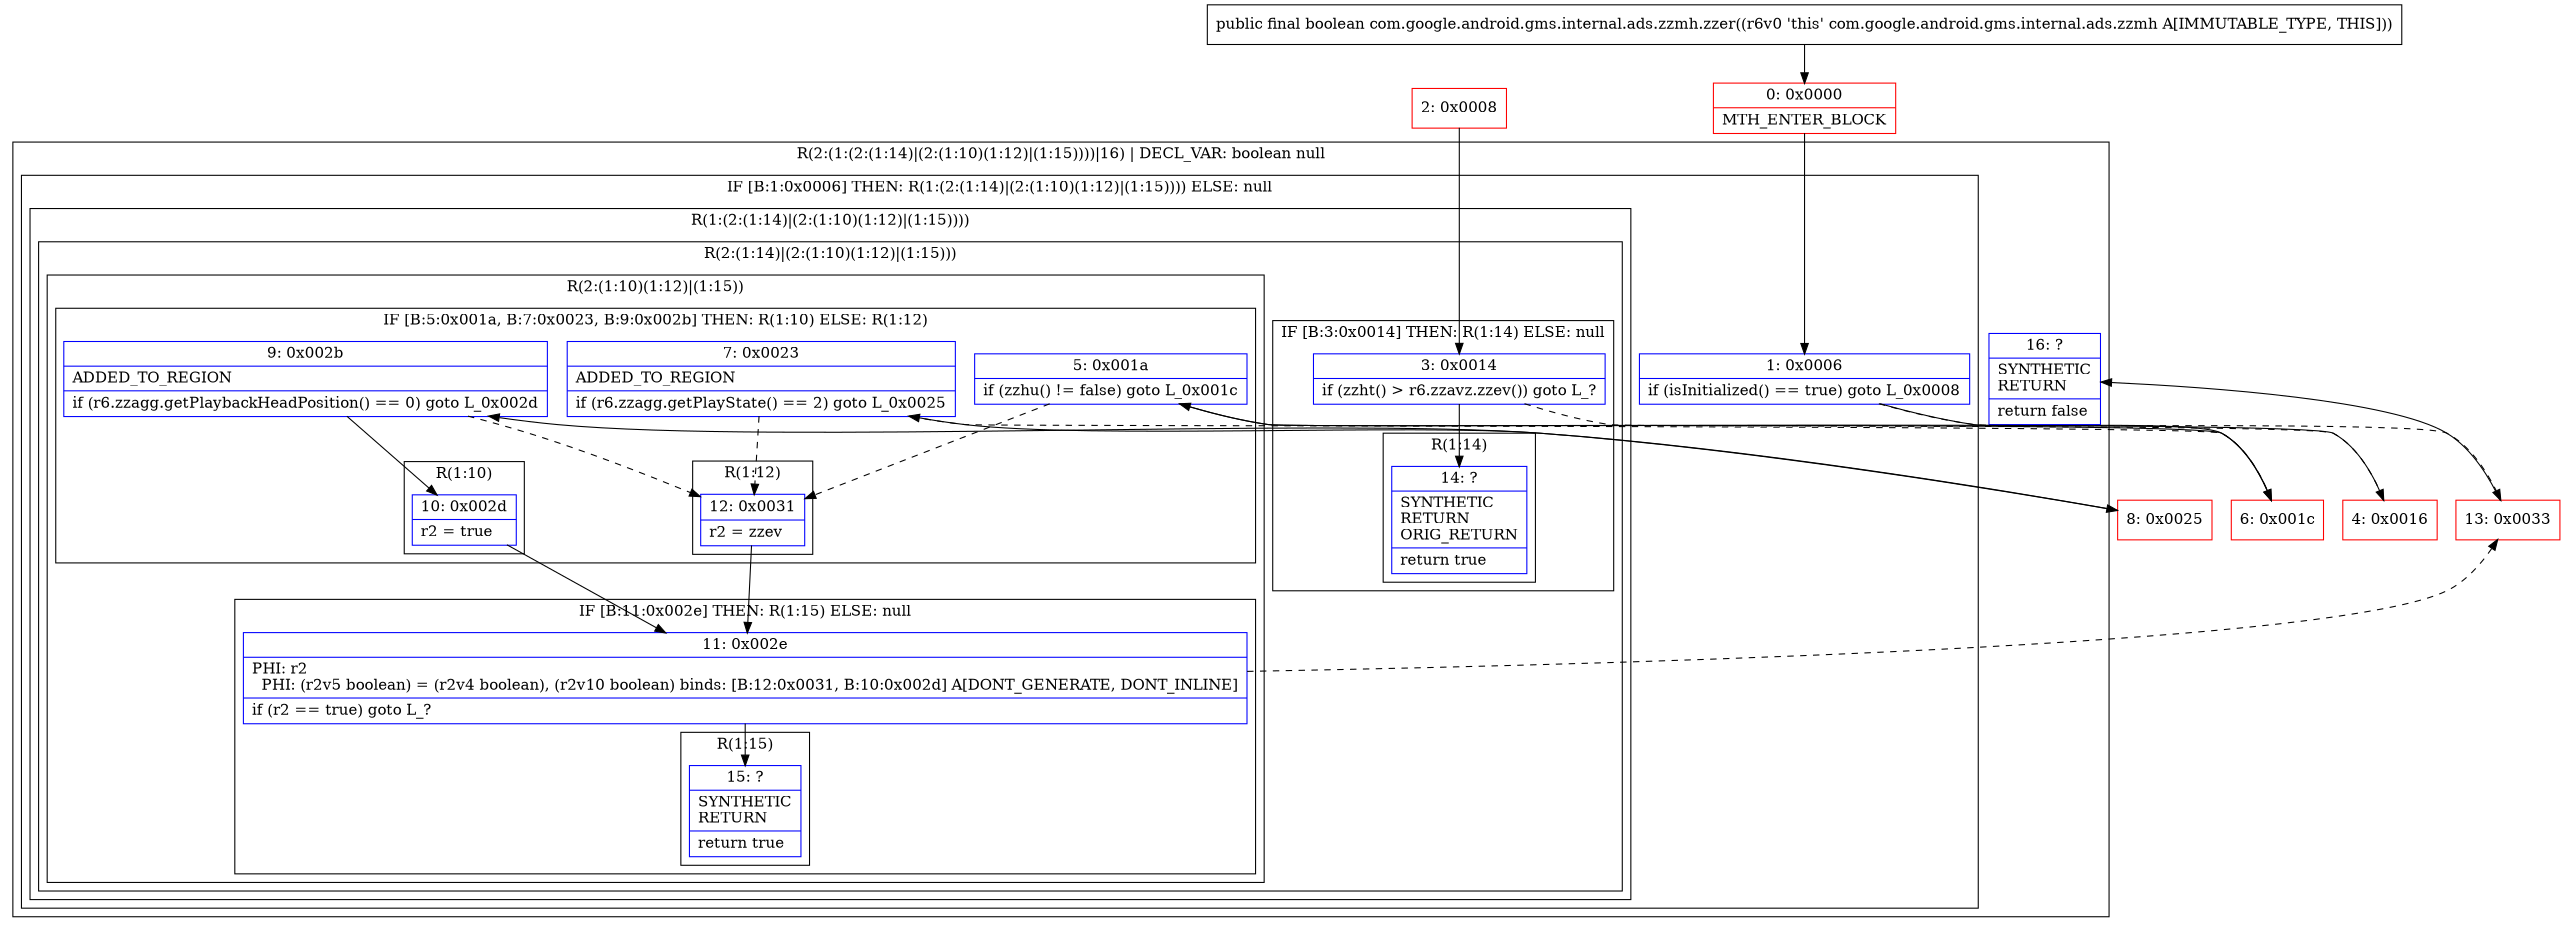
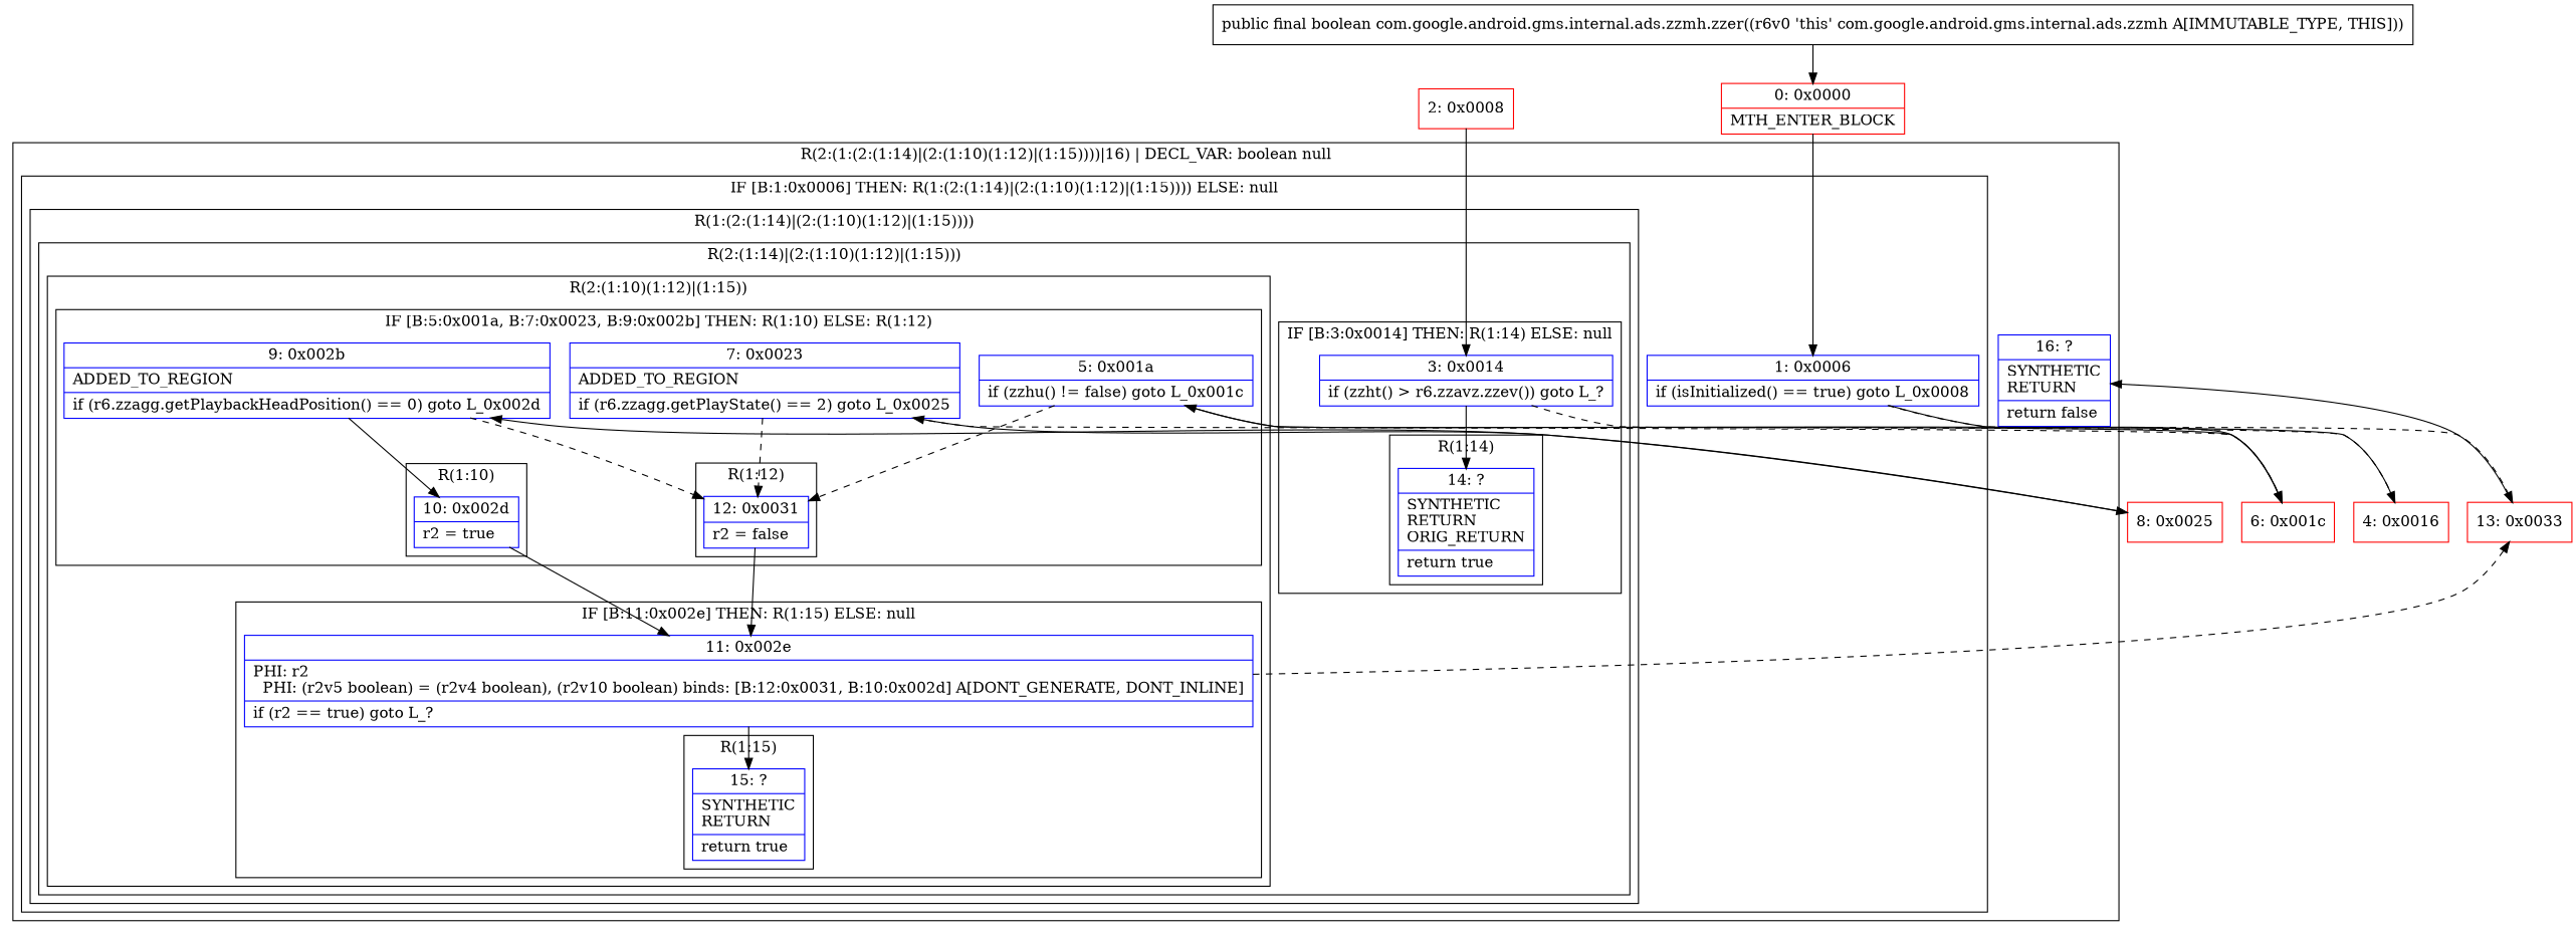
  digraph {
    node [color=blue shape=record]
    n1 [label="{14\:\ ?|SYNTHETIC\lRETURN\lORIG_RETURN\l|return true\l}"]
    n2 [label="{3\:\ 0x0014|if (zzht() \> r6.zzavz.zzev()) goto L_?\l}"]
    n3 [label="{10\:\ 0x002d|r2 = true\l}"]
-   n4 [label="{12\:\ 0x0031|r2 = zzev\l}"]
+   n4 [label="{12\:\ 0x0031|r2 = false\l}"]
    n5 [label="{5\:\ 0x001a|if (zzhu() != false) goto L_0x001c\l}"]
    n6 [label="{7\:\ 0x0023|ADDED_TO_REGION\l|if (r6.zzagg.getPlayState() == 2) goto L_0x0025\l}"]
    n7 [label="{9\:\ 0x002b|ADDED_TO_REGION\l|if (r6.zzagg.getPlaybackHeadPosition() == 0) goto L_0x002d\l}"]
    n8 [label="{15\:\ ?|SYNTHETIC\lRETURN\l|return true\l}"]
    n9 [label="{11\:\ 0x002e|PHI: r2 \l  PHI: (r2v5 boolean) = (r2v4 boolean), (r2v10 boolean) binds: [B:12:0x0031, B:10:0x002d] A[DONT_GENERATE, DONT_INLINE]\l|if (r2 == true) goto L_?\l}"]
    n10 [label="{1\:\ 0x0006|if (isInitialized() == true) goto L_0x0008\l}"]
    n11 [label="{16\:\ ?|SYNTHETIC\lRETURN\l|return false\l}"]
    n12 [color=red label="{4\:\ 0x0016}"]
    n13 [color=red label="{6\:\ 0x001c}"]
    n14 [color=red label="{8\:\ 0x0025}"]
    n15 [color=red label="{13\:\ 0x0033}"]
    n16 [color=red label="{2\:\ 0x0008}"]
    n17 [color=red label="{0\:\ 0x0000|MTH_ENTER_BLOCK\l}"]
    n18 [label="{public final boolean com.google.android.gms.internal.ads.zzmh.zzer((r6v0 'this' com.google.android.gms.internal.ads.zzmh A[IMMUTABLE_TYPE, THIS])) }" color=""]
    subgraph cluster_1 {
      label="R(2:(1:(2:(1:14)|(2:(1:10)(1:12)|(1:15))))|16) | DECL_VAR: boolean null\l"
      n11
      subgraph cluster_2 {
        label="IF [B:1:0x0006] THEN: R(1:(2:(1:14)|(2:(1:10)(1:12)|(1:15)))) ELSE: null"
        n10
        subgraph cluster_3 {
          label="R(1:(2:(1:14)|(2:(1:10)(1:12)|(1:15))))"
          subgraph cluster_4 {
            label="R(2:(1:14)|(2:(1:10)(1:12)|(1:15)))"
            subgraph cluster_5 {
              label="IF [B:3:0x0014] THEN: R(1:14) ELSE: null"
              n2
              subgraph cluster_6 {
                label="R(1:14)"
                n1
              }
            }
            subgraph cluster_7 {
              label="R(2:(1:10)(1:12)|(1:15))"
              subgraph cluster_8 {
                label="IF [B:5:0x001a, B:7:0x0023, B:9:0x002b] THEN: R(1:10) ELSE: R(1:12)"
                n5
                n6
                n7
                subgraph cluster_9 {
                  label="R(1:10)"
                  n3
                }
                subgraph cluster_10 {
                  label="R(1:12)"
                  n4
                }
              }
              subgraph cluster_11 {
                label="IF [B:11:0x002e] THEN: R(1:15) ELSE: null"
                n9
                subgraph cluster_12 {
                  label="R(1:15)"
                  n8
                }
              }
            }
          }
        }
      }
    }
    n2 -> n1
    n2 -> n12 [style=dashed]
    n3 -> n9
    n4 -> n9
    n5 -> n4 [style=dashed]
    n5 -> n13
    n6 -> n4 [style=dashed]
    n6 -> n14
    n7 -> n3
    n7 -> n4 [style=dashed]
    n9 -> n8
    n9 -> n15 [style=dashed]
    n10 -> n13
    n10 -> n15 [style=dashed]
    n12 -> n5
    n13 -> n6 [style=dashed]
    n14 -> n7
    n15 -> n11
    n16 -> n2
    n17 -> n10
    n18 -> n17
  }
